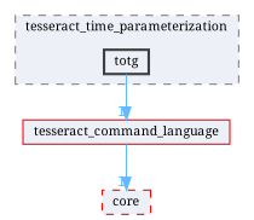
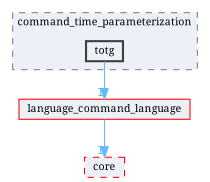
  digraph {
    compound=true
    fontname="Noto Serif"
    node [color=red fillcolor="#edf0f7" fontname="Noto Serif" fontsize=10 shape=box]
    edge [color=steelblue1 fontcolor=steelblue1 fontname="Noto Serif" fontsize=10 headlabel=1 labeldistance=1.5 labelfontname=Helvetica labelfontsize=10]
    n1 [color=grey25 height=0.2 label=totg style="filled,bold" width=0.4]
-   n2 [height=0.2 label=tesseract_command_language style=filled width=0.4]
+   n2 [height=0.2 label=language_command_language style=filled width=0.4]
    n3 [height=0.2 label=core style="filled,dashed" width=0.4]
    subgraph cluster_1 {
      bgcolor="#edf0f7"
      fontsize=10
-     label=tesseract_time_parameterization
+     label=command_time_parameterization
      pencolor=grey50
      style="filled,dashed"
      n1
    }
    n1 -> n2
    n2 -> n3
  }
